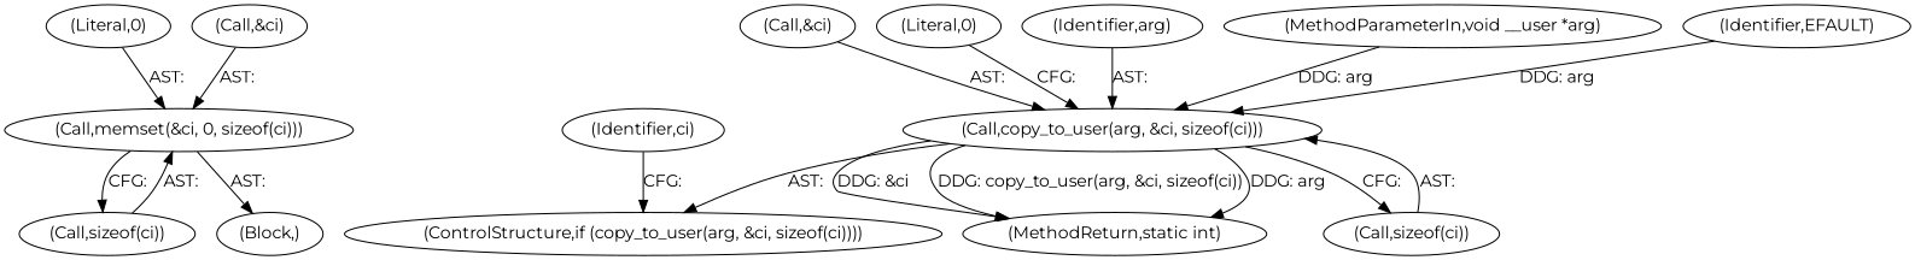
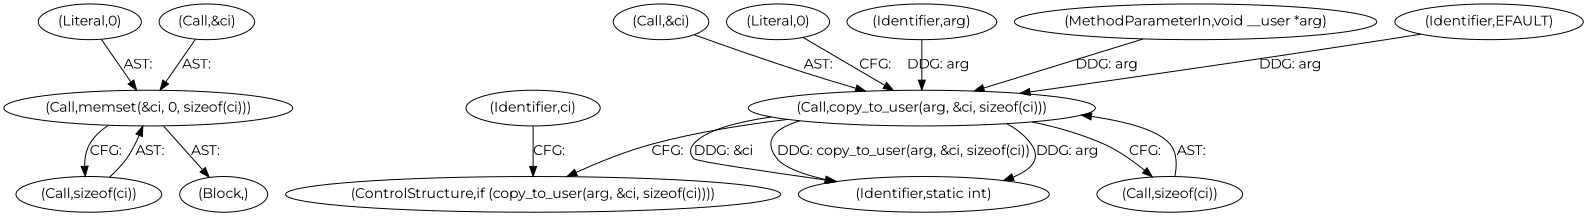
  digraph {
    fontname=Montserrat
    node [fontname=Montserrat]
    edge [fontname=Montserrat]
    n1 [label="(Call,memset(&ci, 0, sizeof(ci)))"]
    n2 [label="(Call,sizeof(ci))"]
    n3 [label="(Block,)"]
    n4 [label="(Call,copy_to_user(arg, &ci, sizeof(ci)))"]
-   n5 [label="(MethodReturn,static int)"]
+   n5 [label="(Identifier,static int)"]
    n6 [label="(Call,sizeof(ci))"]
    n7 [label="(ControlStructure,if (copy_to_user(arg, &ci, sizeof(ci))))"]
    n8 [label="(Literal,0)"]
    n9 [label="(Call,&ci)"]
    n10 [label="(Literal,0)"]
    n11 [label="(Identifier,arg)"]
    n12 [label="(Identifier,ci)"]
    n13 [label="(MethodParameterIn,void __user *arg)"]
    n14 [label="(Call,&ci)"]
    n15 [label="(Identifier,EFAULT)"]
    n1 -> n2 [label="CFG: "]
    n1 -> n3 [label="AST: "]
    n2 -> n1 [label="AST: "]
    n4 -> n5 [label="DDG: &ci"]
    n4 -> n5 [label="DDG: copy_to_user(arg, &ci, sizeof(ci))"]
    n4 -> n5 [label="DDG: arg"]
    n4 -> n6 [label="CFG: "]
-   n4 -> n7 [label="AST: "]
+   n4 -> n7 [label="CFG: "]
    n6 -> n4 [label="AST: "]
    n8 -> n1 [label="AST: "]
    n9 -> n4 [label="AST: "]
    n10 -> n4 [label="CFG: "]
-   n11 -> n4 [label="AST: "]
+   n11 -> n4 [label="DDG: arg"]
    n12 -> n7 [label="CFG: "]
    n13 -> n4 [label="DDG: arg"]
    n14 -> n1 [label="AST: "]
    n15 -> n4 [label="DDG: arg"]
  }
